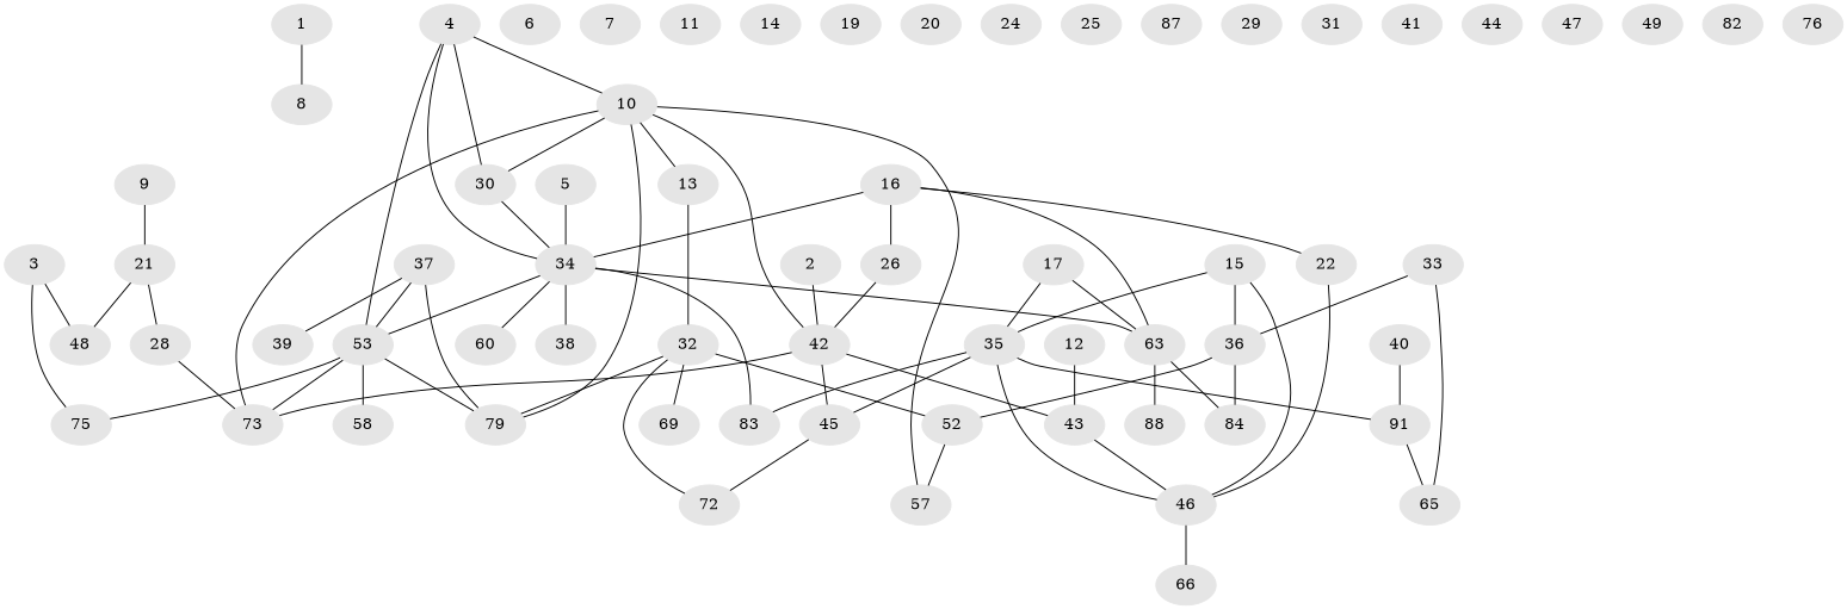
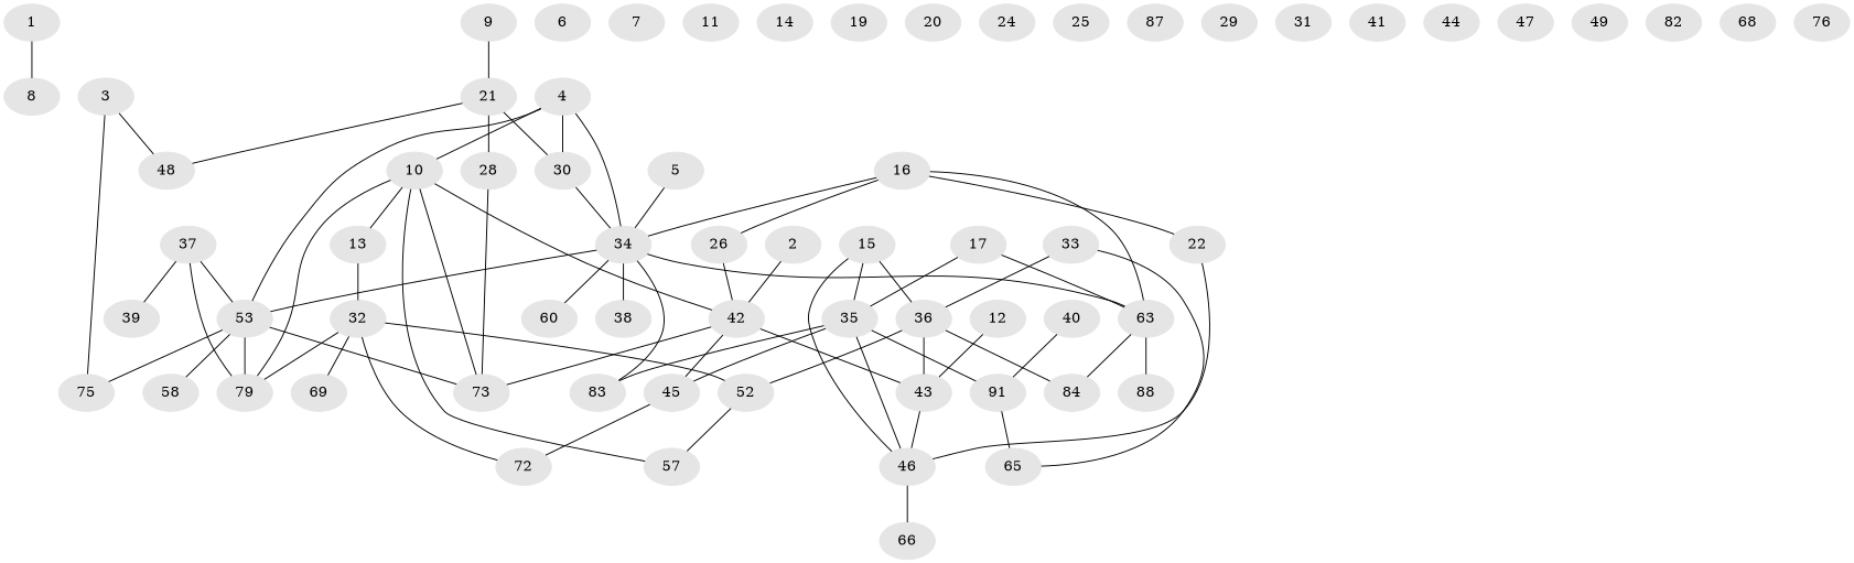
  graph {
    node [color=gray90 style=filled]
    1 [super="+71"]
    8
    42 [super="+82"]
    73 [super="+81"]
    43 [super="+77"]
    45 [super="+67"]
    2
    3
    48
    75 [super="+78"]
    4 [super="+85"]
    10 [super="+18"]
    30
    34 [super="+64"]
    53 [super="+56"]
    13
    57
    79
    63 [super="+89"]
    38
    60
    83
    58
    5
    6
    7
    21 [super="+23"]
    28
    9
    32 [super="+61"]
    11
    46 [super="+87"]
    12
    52 [super="+80"]
    69
    72
    14
    35 [super="+74"]
    n39 [label=91 super="+70"]
    15
    36 [super="+50"]
    84
    66
    16 [super="+54"]
    22
    26
    88
    17
    19
    20
    24
    25
    n53 [label=87]
    29
    31
    33 [super="+55"]
    65 [super="+86"]
    37 [super="+59"]
    39
    40
    41
    44
    47
    49
    n65 [label=82]
+   68
    76
    1 -- 8
    42 -- 73
    42 -- 43
    42 -- 45
    43 -- 46
    45 -- 72
    2 -- 42
    3 -- 48
    3 -- 75
    4 -- 10
    4 -- 30
    4 -- 34
    4 -- 53
    10 -- 42
    10 -- 73
    10 -- 13
    10 -- 57
    10 -- 79
    30 -- 34
    34 -- 53
    34 -- 63
    34 -- 38
    34 -- 60
    34 -- 83
    53 -- 73
    53 -- 75
    53 -- 79
    53 -- 58
    13 -- 32
    63 -- 84
    63 -- 88
    5 -- 34
    21 -- 48
-   10 -- 30
+   21 -- 30
    21 -- 28
    28 -- 73
    9 -- 21
    32 -- 79
    32 -- 52
    32 -- 69
    32 -- 72
    46 -- 66
    12 -- 43
    52 -- 57
    35 -- 45
    35 -- 83
    35 -- 46
    35 -- n39
    n39 -- 65
    15 -- 46
    15 -- 35
    15 -- 36
+   36 -- 43
    36 -- 52 [weight=2]
    36 -- 84
    16 -- 34
    16 -- 63
    16 -- 22
    16 -- 26
    22 -- 46
    26 -- 42
    17 -- 63
    17 -- 35
    33 -- 36
    33 -- 65
    37 -- 53
    37 -- 79
    37 -- 39
    40 -- n39
  }
